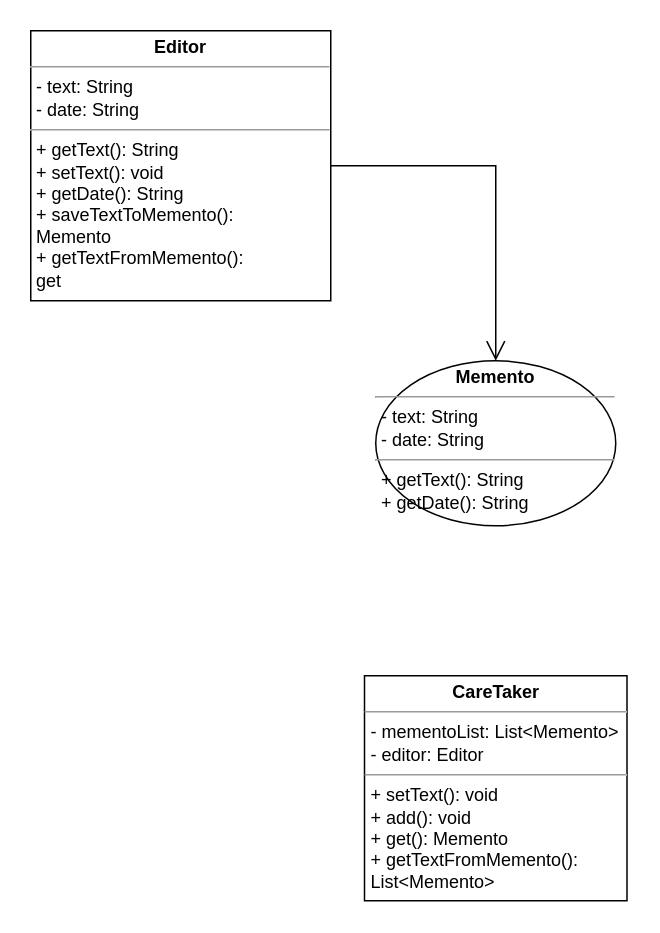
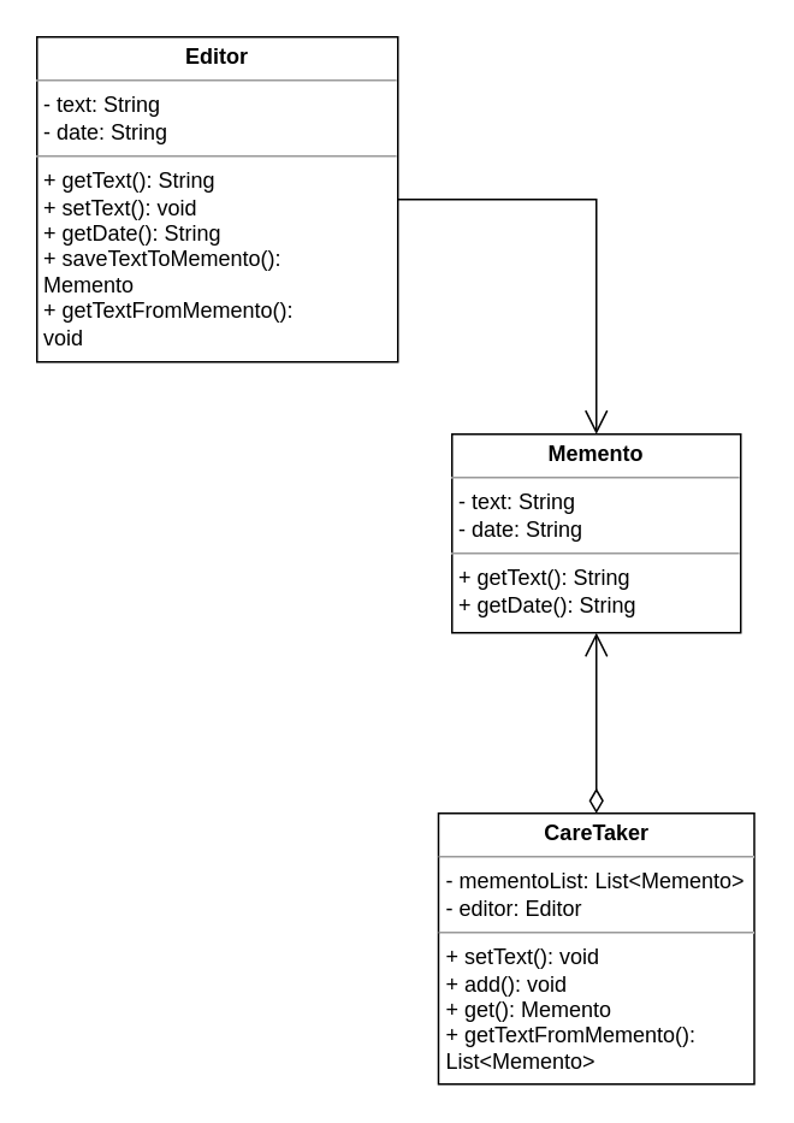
  <mxCell id="0" />
  <mxCell id="1" parent="0" />
  <mxCell id="2" style="edgeStyle=orthogonalEdgeStyle;rounded=0;orthogonalLoop=1;jettySize=auto;html=1;exitX=1;exitY=0.5;exitDx=0;exitDy=0;entryX=0.5;entryY=0;entryDx=0;entryDy=0;endArrow=open;endFill=0;endSize=11;" edge="1" parent="1" source="3" target="4"><mxGeometry relative="1" as="geometry" /></mxCell>
- <mxCell id="3" value="&lt;p style=&quot;margin: 0px ; margin-top: 4px ; text-align: center&quot;&gt;&lt;b&gt;Editor&lt;/b&gt;&lt;/p&gt;&lt;hr size=&quot;1&quot;&gt;&lt;p style=&quot;margin: 0px ; margin-left: 4px&quot;&gt;- text: String&lt;/p&gt;&lt;p style=&quot;margin: 0px ; margin-left: 4px&quot;&gt;- date: String&lt;/p&gt;&lt;hr size=&quot;1&quot;&gt;&lt;p style=&quot;margin: 0px ; margin-left: 4px&quot;&gt;&lt;span&gt;+ getText(): String&lt;/span&gt;&lt;/p&gt;&lt;p style=&quot;margin: 0px ; margin-left: 4px&quot;&gt;&lt;span&gt;+ setText(): void&lt;/span&gt;&lt;/p&gt;&lt;p style=&quot;margin: 0px ; margin-left: 4px&quot;&gt;+ getDate(): String&lt;/p&gt;&lt;p style=&quot;margin: 0px ; margin-left: 4px&quot;&gt;&lt;span&gt;+ saveTextToMemento(): &lt;br&gt;Memento&lt;/span&gt;&lt;br&gt;&lt;/p&gt;&lt;p style=&quot;margin: 0px ; margin-left: 4px&quot;&gt;+ getTextFromMemento():&amp;nbsp;&lt;br&gt;&lt;span&gt;get&lt;/span&gt;&lt;/p&gt;" style="verticalAlign=top;align=left;overflow=fill;fontSize=12;fontFamily=Helvetica;html=1;" parent="1" vertex="1"><mxGeometry x="20" y="20" width="200" height="180" as="geometry" /></mxCell>
- <mxCell id="4" value="&lt;p style=&quot;margin: 0px ; margin-top: 4px ; text-align: center&quot;&gt;&lt;b&gt;Memento&lt;/b&gt;&lt;/p&gt;&lt;hr size=&quot;1&quot;&gt;&lt;p style=&quot;margin: 0px 0px 0px 4px&quot;&gt;- text: String&lt;/p&gt;&lt;p style=&quot;margin: 0px 0px 0px 4px&quot;&gt;- date: String&lt;/p&gt;&lt;hr size=&quot;1&quot;&gt;&lt;p style=&quot;margin: 0px 0px 0px 4px&quot;&gt;+ getText(): String&lt;/p&gt;&lt;p style=&quot;margin: 0px 0px 0px 4px&quot;&gt;+ getDate(): String&lt;/p&gt;&lt;div&gt;&lt;br&gt;&lt;/div&gt;" style="ellipse;verticalAlign=top;align=left;overflow=fill;fontSize=12;fontFamily=Helvetica;html=1;" parent="1" vertex="1"><mxGeometry x="250" y="240" width="160" height="110" as="geometry" /></mxCell>
+ <mxCell id="3" value="&lt;p style=&quot;margin: 0px ; margin-top: 4px ; text-align: center&quot;&gt;&lt;b&gt;Editor&lt;/b&gt;&lt;/p&gt;&lt;hr size=&quot;1&quot;&gt;&lt;p style=&quot;margin: 0px ; margin-left: 4px&quot;&gt;- text: String&lt;/p&gt;&lt;p style=&quot;margin: 0px ; margin-left: 4px&quot;&gt;- date: String&lt;/p&gt;&lt;hr size=&quot;1&quot;&gt;&lt;p style=&quot;margin: 0px ; margin-left: 4px&quot;&gt;&lt;span&gt;+ getText(): String&lt;/span&gt;&lt;/p&gt;&lt;p style=&quot;margin: 0px ; margin-left: 4px&quot;&gt;&lt;span&gt;+ setText(): void&lt;/span&gt;&lt;/p&gt;&lt;p style=&quot;margin: 0px ; margin-left: 4px&quot;&gt;+ getDate(): String&lt;/p&gt;&lt;p style=&quot;margin: 0px ; margin-left: 4px&quot;&gt;&lt;span&gt;+ saveTextToMemento(): &lt;br&gt;Memento&lt;/span&gt;&lt;br&gt;&lt;/p&gt;&lt;p style=&quot;margin: 0px ; margin-left: 4px&quot;&gt;+ getTextFromMemento():&amp;nbsp;&lt;br&gt;&lt;span&gt;void&lt;/span&gt;&lt;/p&gt;" style="verticalAlign=top;align=left;overflow=fill;fontSize=12;fontFamily=Helvetica;html=1;" parent="1" vertex="1"><mxGeometry x="20" y="20" width="200" height="180" as="geometry" /></mxCell>
+ <mxCell id="4" value="&lt;p style=&quot;margin: 0px ; margin-top: 4px ; text-align: center&quot;&gt;&lt;b&gt;Memento&lt;/b&gt;&lt;/p&gt;&lt;hr size=&quot;1&quot;&gt;&lt;p style=&quot;margin: 0px 0px 0px 4px&quot;&gt;- text: String&lt;/p&gt;&lt;p style=&quot;margin: 0px 0px 0px 4px&quot;&gt;- date: String&lt;/p&gt;&lt;hr size=&quot;1&quot;&gt;&lt;p style=&quot;margin: 0px 0px 0px 4px&quot;&gt;+ getText(): String&lt;/p&gt;&lt;p style=&quot;margin: 0px 0px 0px 4px&quot;&gt;+ getDate(): String&lt;/p&gt;&lt;div&gt;&lt;br&gt;&lt;/div&gt;" style="verticalAlign=top;align=left;overflow=fill;fontSize=12;fontFamily=Helvetica;html=1;" parent="1" vertex="1"><mxGeometry x="250" y="240" width="160" height="110" as="geometry" /></mxCell>
+ <mxCell id="5" style="edgeStyle=orthogonalEdgeStyle;rounded=0;orthogonalLoop=1;jettySize=auto;html=1;exitX=0.5;exitY=0;exitDx=0;exitDy=0;entryX=0.5;entryY=1;entryDx=0;entryDy=0;endArrow=open;endFill=0;startArrow=diamondThin;startFill=0;sourcePerimeterSpacing=0;startSize=11;endSize=11;" edge="1" parent="1" source="6" target="4"><mxGeometry relative="1" as="geometry" /></mxCell>
  <mxCell id="6" value="&lt;p style=&quot;margin: 0px ; margin-top: 4px ; text-align: center&quot;&gt;&lt;b&gt;CareTaker&lt;/b&gt;&lt;/p&gt;&lt;hr size=&quot;1&quot;&gt;&lt;p style=&quot;margin: 0px ; margin-left: 4px&quot;&gt;- mementoList: List&amp;lt;Memento&amp;gt;&lt;/p&gt;&lt;p style=&quot;margin: 0px ; margin-left: 4px&quot;&gt;- editor: Editor&lt;/p&gt;&lt;hr size=&quot;1&quot;&gt;&lt;p style=&quot;margin: 0px ; margin-left: 4px&quot;&gt;+ setText(): void&lt;/p&gt;&lt;p style=&quot;margin: 0px ; margin-left: 4px&quot;&gt;+ add(): void&lt;/p&gt;&lt;p style=&quot;margin: 0px ; margin-left: 4px&quot;&gt;+ get(): Memento&lt;/p&gt;&lt;p style=&quot;margin: 0px ; margin-left: 4px&quot;&gt;+ getTextFromMemento(): &lt;br&gt;List&amp;lt;Memento&amp;gt;&lt;/p&gt;" style="verticalAlign=top;align=left;overflow=fill;fontSize=12;fontFamily=Helvetica;html=1;" parent="1" vertex="1"><mxGeometry x="242.5" y="450" width="175" height="150" as="geometry" /></mxCell>
  <mxCell id="7" style="edgeStyle=orthogonalEdgeStyle;rounded=0;orthogonalLoop=1;jettySize=auto;html=1;exitX=0.5;exitY=1;exitDx=0;exitDy=0;endArrow=open;endFill=0;" edge="1" parent="1" source="6" target="6"><mxGeometry relative="1" as="geometry" /></mxCell>
